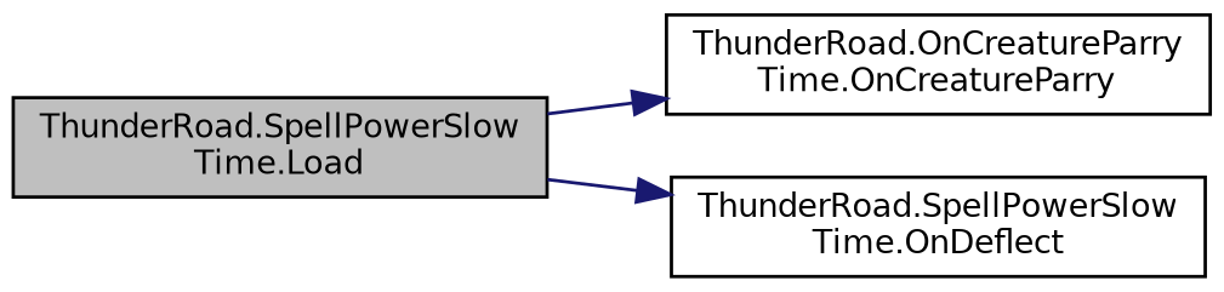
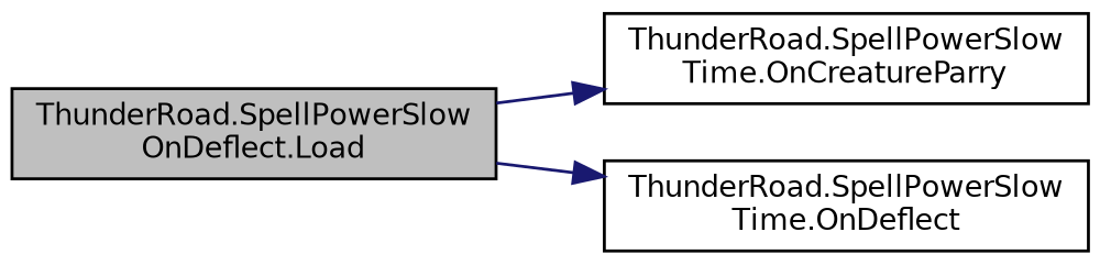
  digraph {
    rankdir=LR
    node [color=black fillcolor=white fontname=Helvetica fontsize=10 shape=record style=filled]
    edge [color=midnightblue fontname=Helvetica fontsize=10 labelfontname=Helvetica labelfontsize=10 style=solid]
-   n1 [fillcolor=grey75 fontcolor=black height=0.2 label="ThunderRoad.SpellPowerSlow\lTime.Load" width=0.4]
-   n2 [height=0.2 label="ThunderRoad.OnCreatureParry\lTime.OnCreatureParry" width=0.4]
+   n1 [fillcolor=grey75 fontcolor=black height=0.2 label="ThunderRoad.SpellPowerSlow\lOnDeflect.Load" width=0.4]
+   n2 [height=0.2 label="ThunderRoad.SpellPowerSlow\lTime.OnCreatureParry" width=0.4]
    n3 [height=0.2 label="ThunderRoad.SpellPowerSlow\lTime.OnDeflect" width=0.4]
    n1 -> n2
    n1 -> n3
  }
